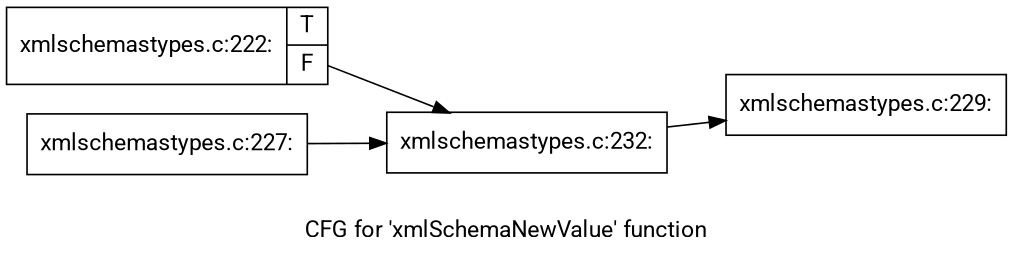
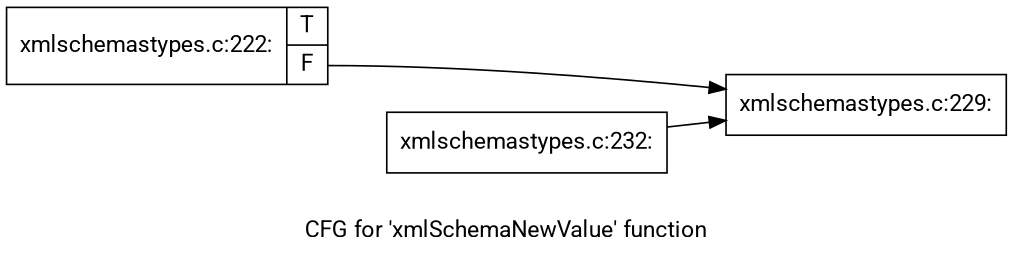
  digraph {
    fontname=Roboto
    label="CFG for 'xmlSchemaNewValue' function"
    rankdir=LR
    node [fontname=Roboto shape=record]
    edge [fontname=Roboto]
    n1 [label="{xmlschemastypes.c:222:|{<s0>T|<s1>F}}"]
    n2 [label="{xmlschemastypes.c:229:}"]
-   n3 [label="{xmlschemastypes.c:227:}"]
    n4 [label="{xmlschemastypes.c:232:}"]
-   n1 -> n4 [tailport=s1]
-   n3 -> n4
+   n1 -> n2 [tailport=s1]
    n4 -> n2
  }
